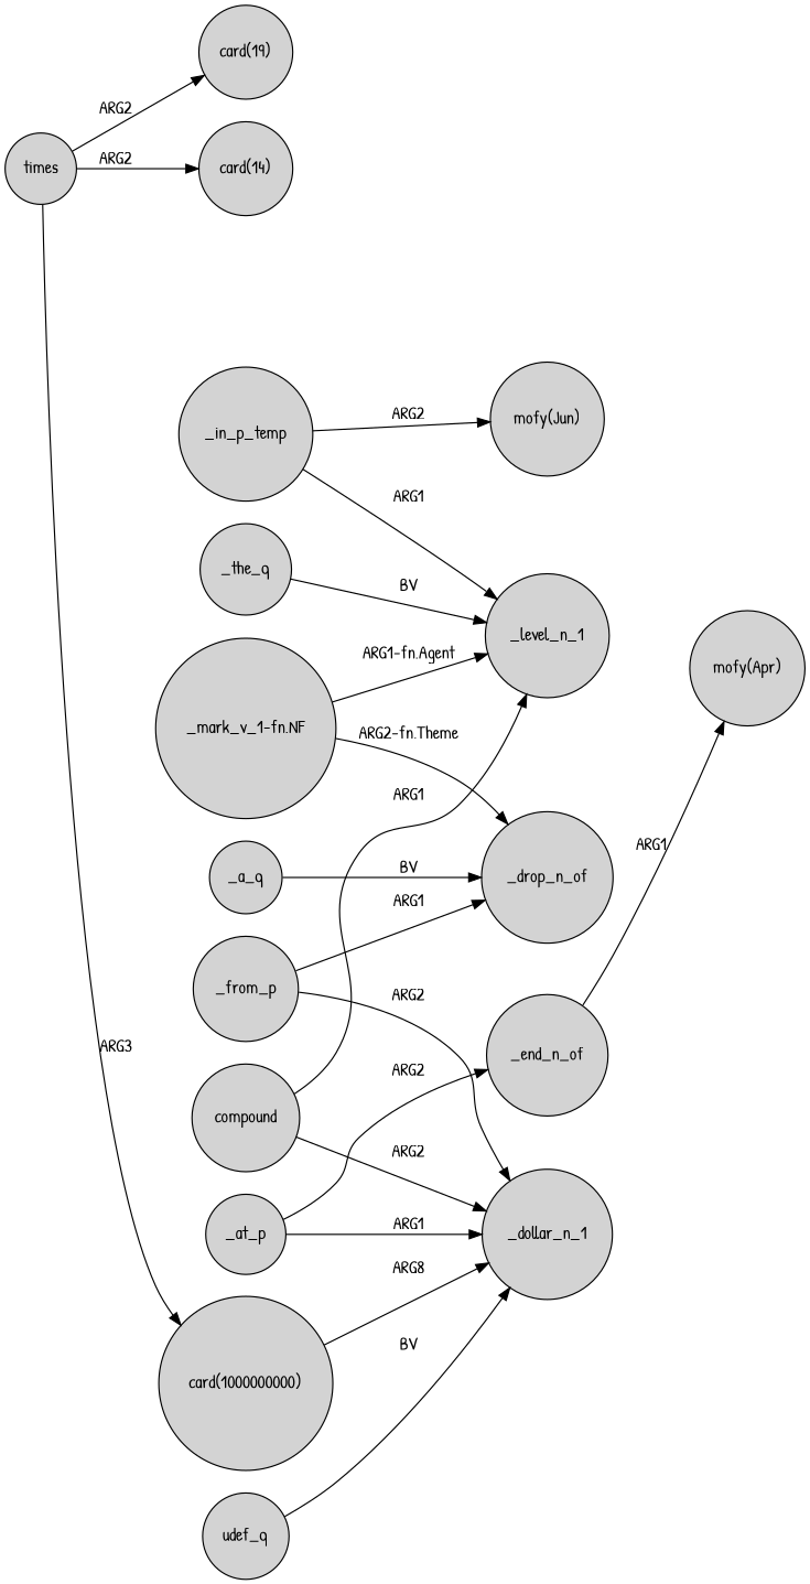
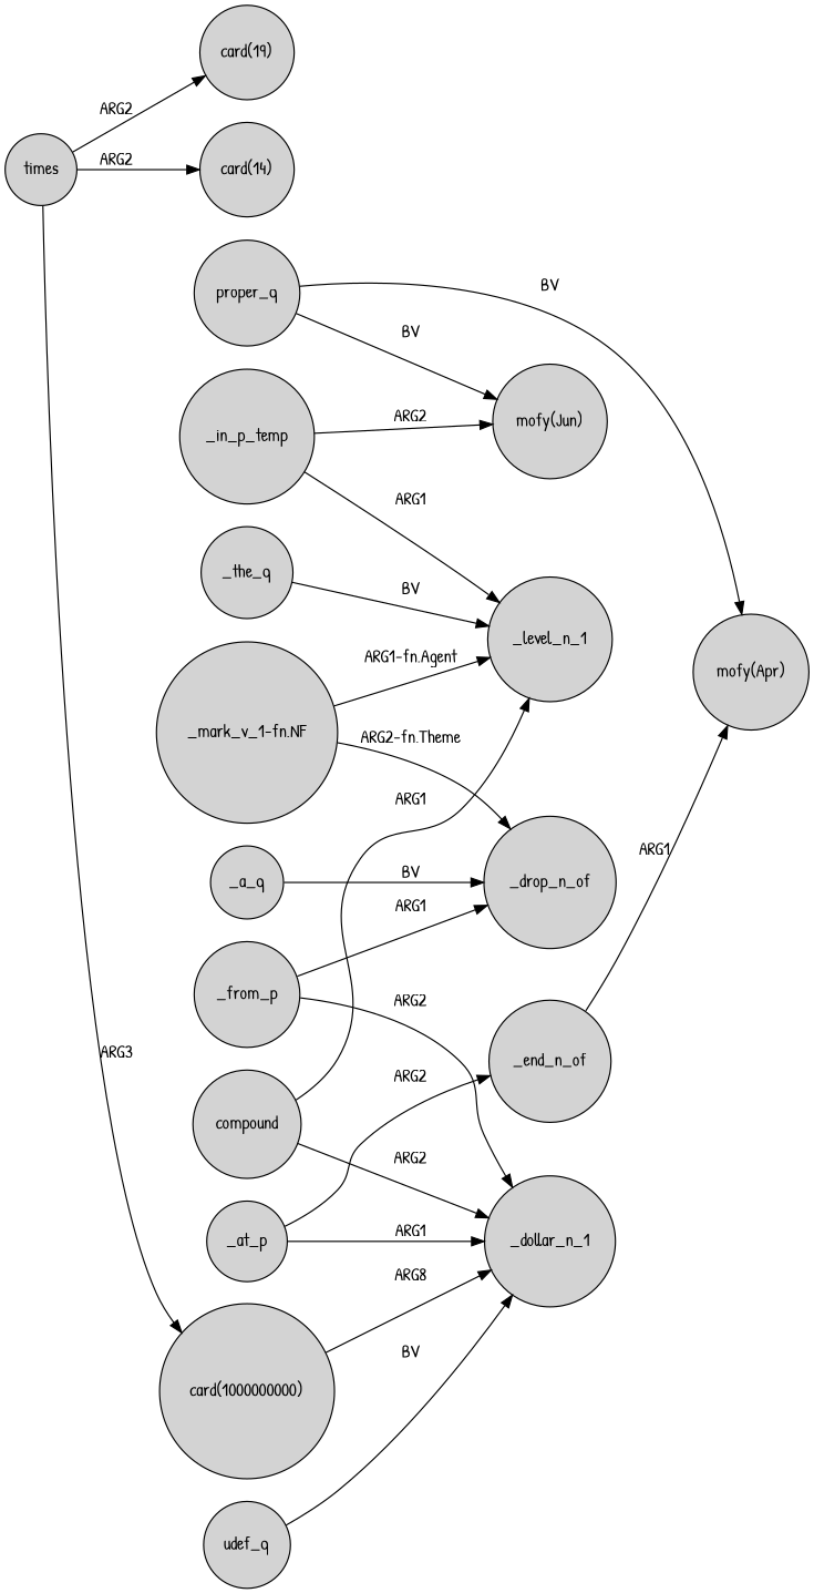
  digraph {
    fontname="Patrick Hand"
    rankdir=LR
    node [fontname="Patrick Hand" shape=circle style=filled]
    edge [fontname="Patrick Hand"]
    times
    "card(19)"
    "card(14)"
    "card(1000000000)"
    _dollar_n_1
    _in_p_temp
    _level_n_1
    "mofy(Jun)"
    _the_q
    _end_n_of
    "mofy(Apr)"
    _at_p
+   proper_q
    _a_q
    _drop_n_of
    "_mark_v_1-fn.NF"
    _from_p
    compound
    udef_q
    times -> "card(19)" [label=ARG2]
    times -> "card(14)" [label=ARG2]
    times -> "card(1000000000)" [label=ARG3]
    "card(1000000000)" -> _dollar_n_1 [label=ARG8]
    _in_p_temp -> _level_n_1 [label=ARG1]
    _in_p_temp -> "mofy(Jun)" [label=ARG2]
    _the_q -> _level_n_1 [label=BV]
    _end_n_of -> "mofy(Apr)" [label=ARG1]
    _at_p -> _dollar_n_1 [label=ARG1]
    _at_p -> _end_n_of [label=ARG2]
+   proper_q -> "mofy(Jun)" [label=BV]
+   proper_q -> "mofy(Apr)" [label=BV]
    _a_q -> _drop_n_of [label=BV]
    "_mark_v_1-fn.NF" -> _level_n_1 [label="ARG1-fn.Agent"]
    "_mark_v_1-fn.NF" -> _drop_n_of [label="ARG2-fn.Theme"]
    _from_p -> _dollar_n_1 [label=ARG2]
    _from_p -> _drop_n_of [label=ARG1]
    compound -> _dollar_n_1 [label=ARG2]
    compound -> _level_n_1 [label=ARG1]
    udef_q -> _dollar_n_1 [label=BV]
  }
